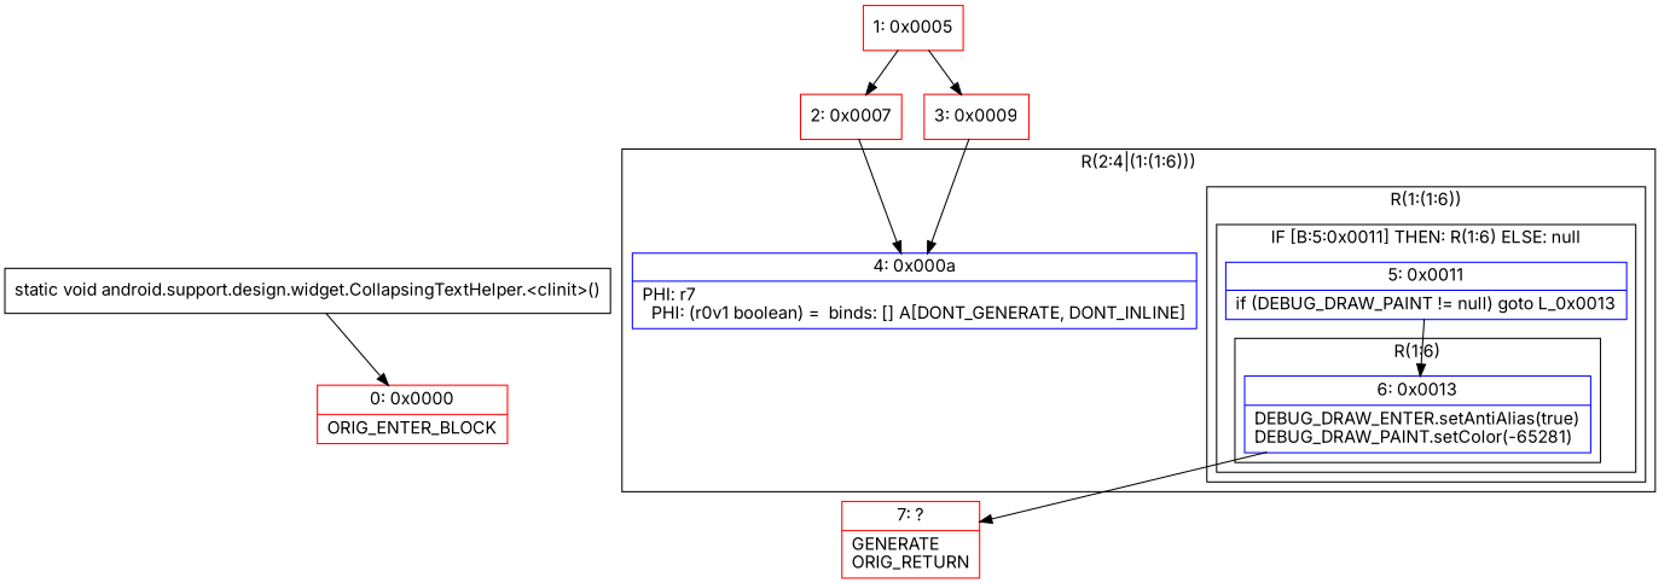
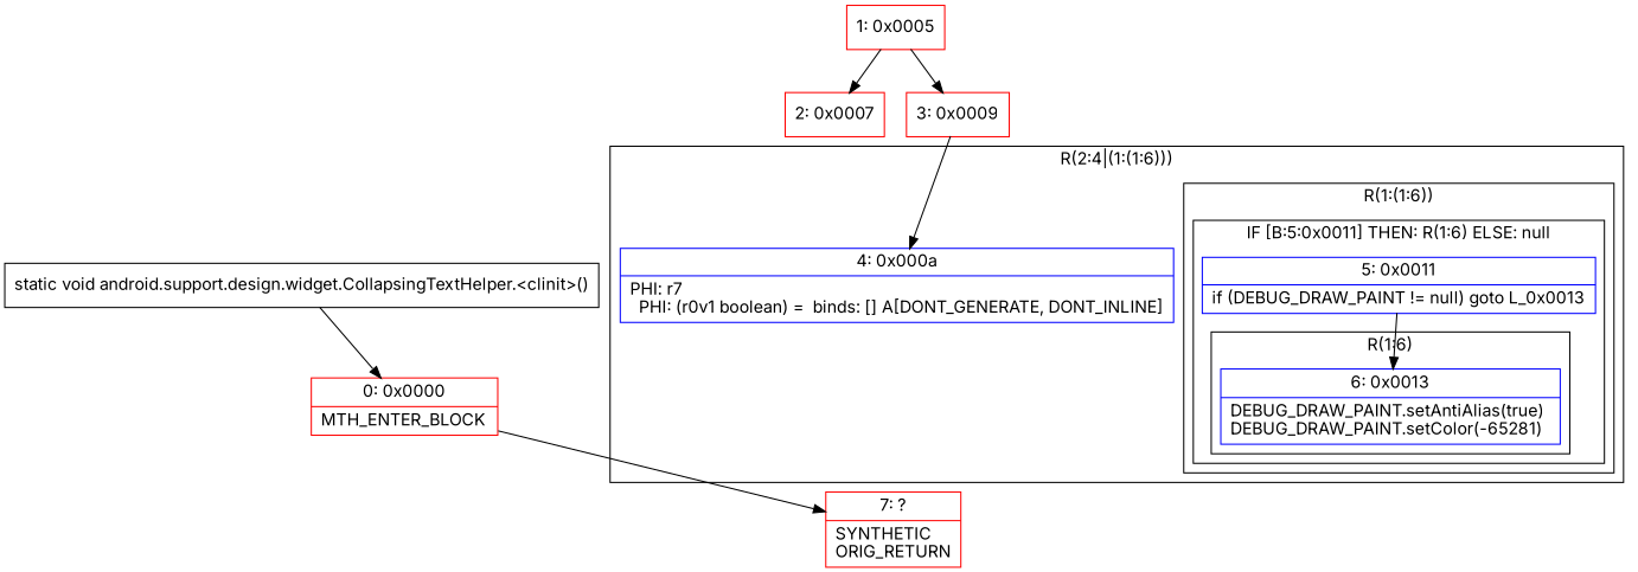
  digraph {
    fontname=Inter
    node [color=red fontname=Inter shape=record]
    edge [fontname=Inter]
-   n1 [color=blue label="{6\:\ 0x0013|DEBUG_DRAW_ENTER.setAntiAlias(true)\lDEBUG_DRAW_PAINT.setColor(\-65281)\l}"]
+   n1 [color=blue label="{6\:\ 0x0013|DEBUG_DRAW_PAINT.setAntiAlias(true)\lDEBUG_DRAW_PAINT.setColor(\-65281)\l}"]
    n2 [color=blue label="{5\:\ 0x0011|if (DEBUG_DRAW_PAINT != null) goto L_0x0013\l}"]
    n3 [color=blue label="{4\:\ 0x000a|PHI: r7 \l  PHI: (r0v1 boolean) =  binds: [] A[DONT_GENERATE, DONT_INLINE]\l}"]
-   n4 [label="{7\:\ ?|GENERATE\lORIG_RETURN\l}"]
-   n5 [label="{0\:\ 0x0000|ORIG_ENTER_BLOCK\l}"]
+   n4 [label="{7\:\ ?|SYNTHETIC\lORIG_RETURN\l}"]
+   n5 [label="{0\:\ 0x0000|MTH_ENTER_BLOCK\l}"]
    n6 [label="{1\:\ 0x0005}"]
    n7 [label="{2\:\ 0x0007}"]
    n8 [label="{3\:\ 0x0009}"]
    n9 [label="{static void android.support.design.widget.CollapsingTextHelper.\<clinit\>() }" color=""]
    subgraph cluster_1 {
      label="R(2:4|(1:(1:6)))"
      n3
      subgraph cluster_2 {
        label="R(1:(1:6))"
        subgraph cluster_3 {
          label="IF [B:5:0x0011] THEN: R(1:6) ELSE: null"
          n2
          subgraph cluster_4 {
            label="R(1:6)"
            n1
          }
        }
      }
    }
-   n1 -> n4
+   n5 -> n4
    n2 -> n1
    n6 -> n7
    n6 -> n8
-   n7 -> n3
    n8 -> n3
    n9 -> n5
  }
